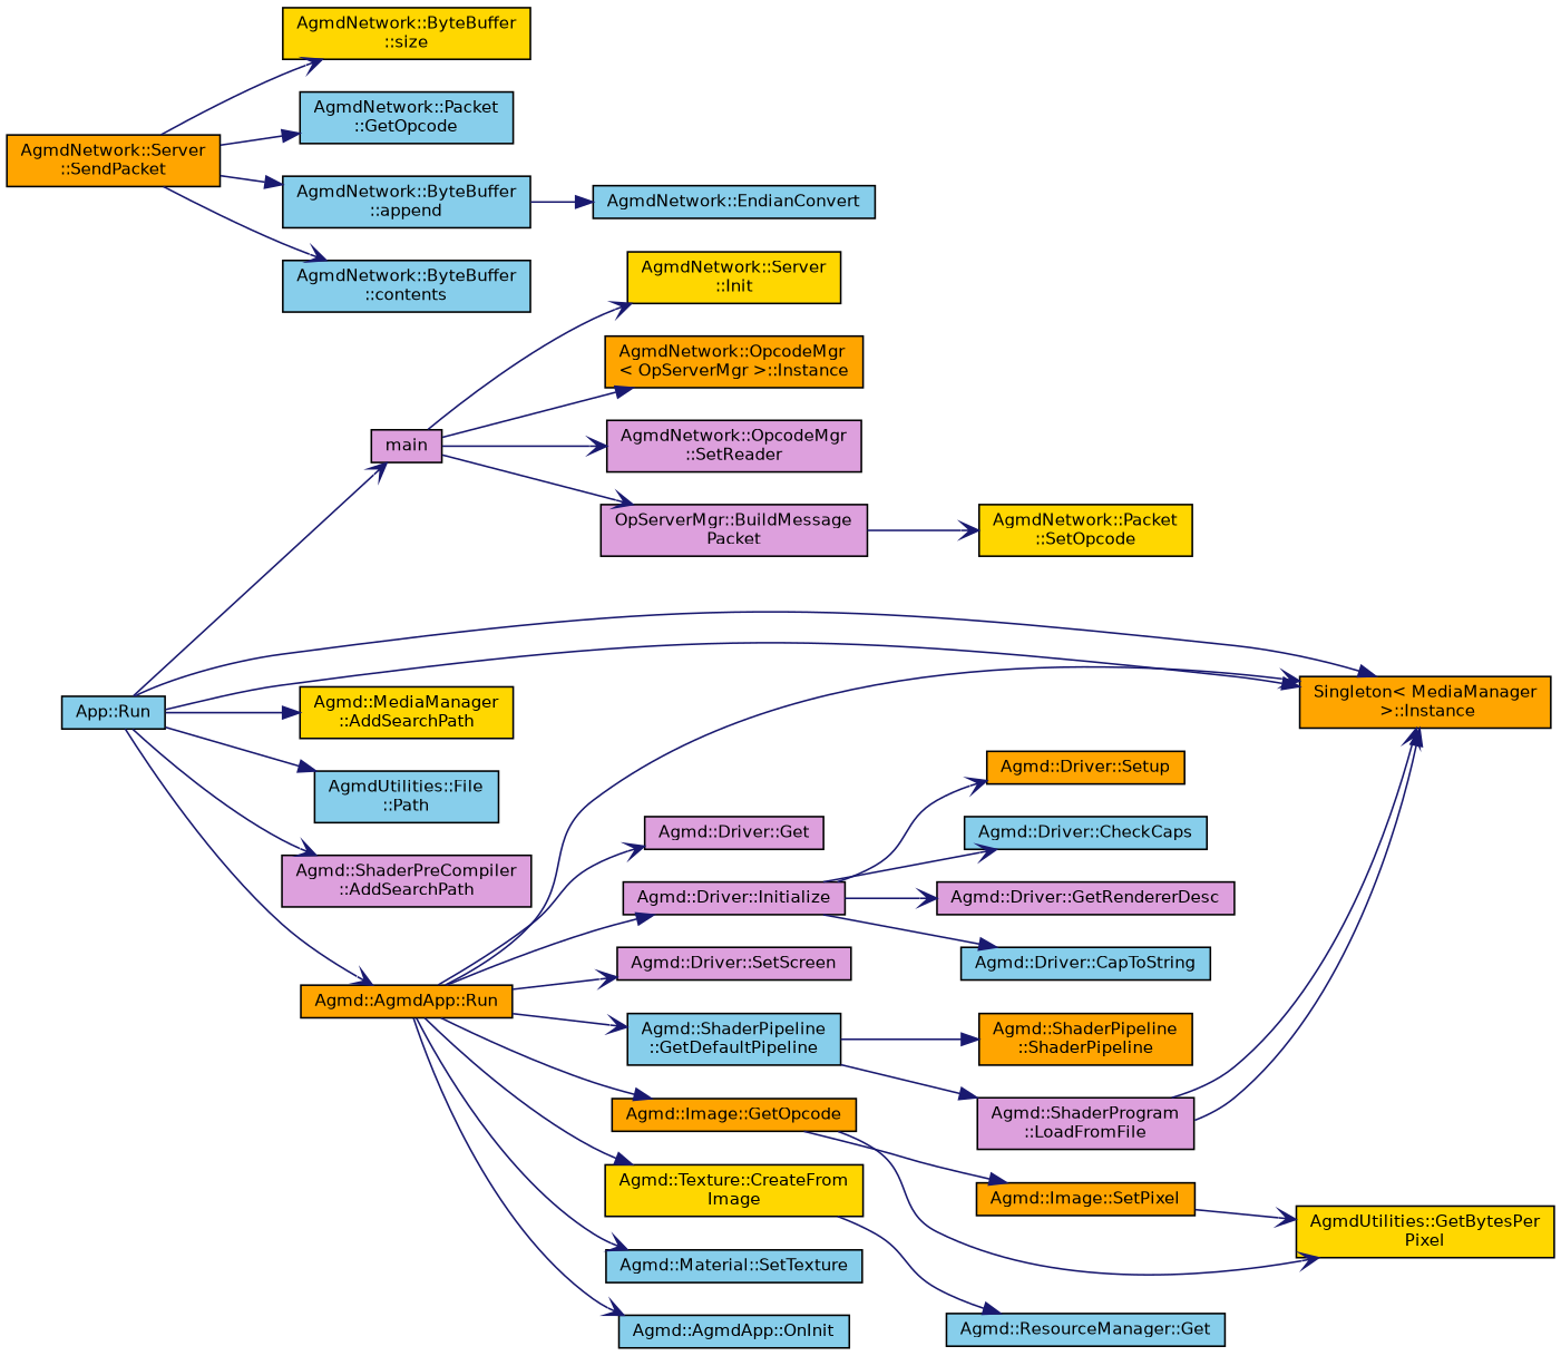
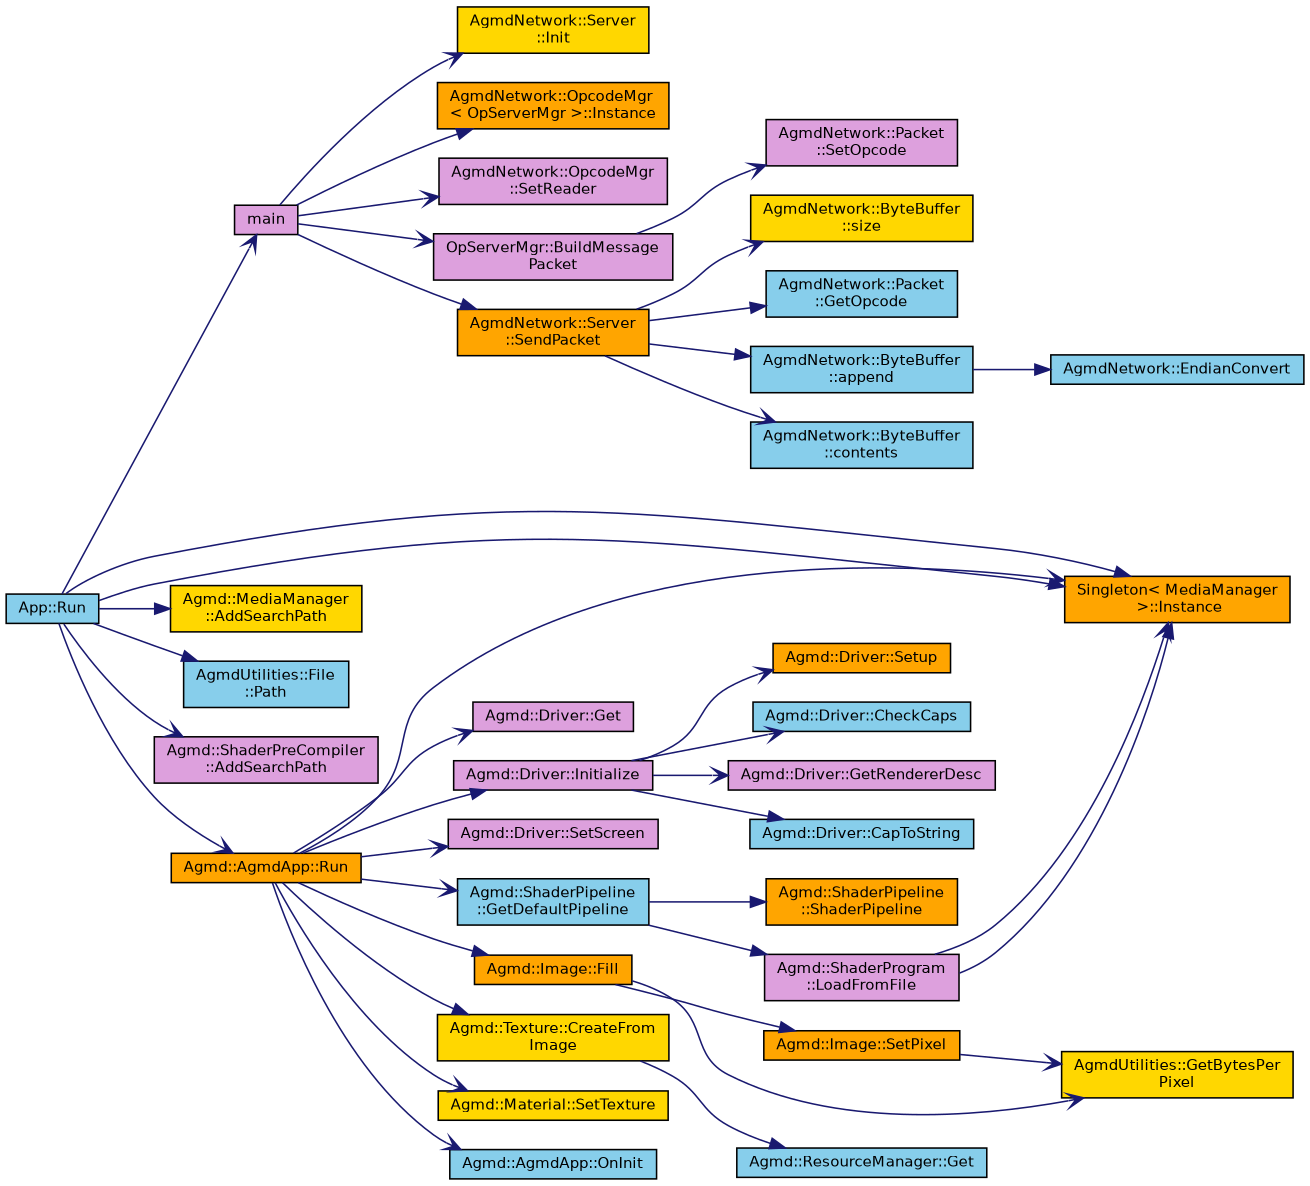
  digraph {
    rankdir=LR
    node [color=black fillcolor=skyblue fontname=Helvetica fontsize=10 shape=record style=filled]
    edge [arrowhead=vee color=midnightblue fontname=Helvetica fontsize=10 labelfontname=Helvetica labelfontsize=10 style=solid]
    n1 [fontcolor=black height=0.2 label="App::Run" width=0.4]
    n2 [fillcolor=plum height=0.2 label=main width=0.4]
    n3 [fillcolor=orange height=0.2 label="Singleton\< MediaManager\l \>::Instance" width=0.4]
    n4 [fillcolor=gold height=0.2 label="Agmd::MediaManager\l::AddSearchPath" width=0.4]
    n5 [height=0.2 label="AgmdUtilities::File\l::Path" width=0.4]
    n6 [fillcolor=plum height=0.2 label="Agmd::ShaderPreCompiler\l::AddSearchPath" width=0.4]
    n7 [fillcolor=orange height=0.2 label="Agmd::AgmdApp::Run" width=0.4]
    n8 [fillcolor=gold height=0.2 label="AgmdNetwork::Server\l::Init" width=0.4]
    n9 [fillcolor=orange height=0.2 label="AgmdNetwork::OpcodeMgr\l\< OpServerMgr \>::Instance" width=0.4]
    n10 [fillcolor=plum height=0.2 label="AgmdNetwork::OpcodeMgr\l::SetReader" width=0.4]
    n11 [fillcolor=plum height=0.2 label="OpServerMgr::BuildMessage\lPacket" width=0.4]
    n12 [fillcolor=orange height=0.2 label="AgmdNetwork::Server\l::SendPacket" width=0.4]
    n13 [fillcolor=plum height=0.2 label="Agmd::Driver::Get" width=0.4]
    n14 [fillcolor=plum height=0.2 label="Agmd::Driver::Initialize" width=0.4]
    n15 [fillcolor=plum height=0.2 label="Agmd::Driver::SetScreen" width=0.4]
    n16 [height=0.2 label="Agmd::ShaderPipeline\l::GetDefaultPipeline" width=0.4]
-   n17 [fillcolor=orange height=0.2 label="Agmd::Image::GetOpcode" width=0.4]
+   n17 [fillcolor=orange height=0.2 label="Agmd::Image::Fill" width=0.4]
    n18 [fillcolor=gold height=0.2 label="Agmd::Texture::CreateFrom\lImage" width=0.4]
-   n19 [height=0.2 label="Agmd::Material::SetTexture" width=0.4]
+   n19 [fillcolor=gold height=0.2 label="Agmd::Material::SetTexture" width=0.4]
    n20 [height=0.2 label="Agmd::AgmdApp::OnInit" width=0.4]
-   n21 [fillcolor=gold height=0.2 label="AgmdNetwork::Packet\l::SetOpcode" width=0.4]
+   n21 [fillcolor=plum height=0.2 label="AgmdNetwork::Packet\l::SetOpcode" width=0.4]
    n22 [fillcolor=gold height=0.2 label="AgmdNetwork::ByteBuffer\l::size" width=0.4]
    n23 [height=0.2 label="AgmdNetwork::Packet\l::GetOpcode" width=0.4]
    n24 [height=0.2 label="AgmdNetwork::ByteBuffer\l::append" width=0.4]
    n25 [height=0.2 label="AgmdNetwork::ByteBuffer\l::contents" width=0.4]
    n26 [height=0.2 label="AgmdNetwork::EndianConvert" width=0.4]
    n27 [fillcolor=orange height=0.2 label="Agmd::Driver::Setup" width=0.4]
    n28 [height=0.2 label="Agmd::Driver::CheckCaps" width=0.4]
    n29 [fillcolor=plum height=0.2 label="Agmd::Driver::GetRendererDesc" width=0.4]
    n30 [height=0.2 label="Agmd::Driver::CapToString" width=0.4]
    n31 [fillcolor=orange height=0.2 label="Agmd::ShaderPipeline\l::ShaderPipeline" width=0.4]
    n32 [fillcolor=plum height=0.2 label="Agmd::ShaderProgram\l::LoadFromFile" width=0.4]
    n33 [fillcolor=orange height=0.2 label="Agmd::Image::SetPixel" width=0.4]
    n34 [fillcolor=gold height=0.2 label="AgmdUtilities::GetBytesPer\lPixel" width=0.4]
    n35 [height=0.2 label="Agmd::ResourceManager::Get" width=0.4]
    n1 -> n2
    n1 -> n3 [arrowhead=normal]
    n1 -> n3 [arrowhead=normal]
    n1 -> n4 [arrowhead=normal]
    n1 -> n5 [arrowhead=normal]
    n1 -> n6
    n1 -> n7
    n2 -> n8
    n2 -> n9 [arrowhead=normal]
    n2 -> n10
    n2 -> n11
+   n2 -> n12 [arrowhead=normal]
    n7 -> n3
    n7 -> n13
    n7 -> n14 [arrowhead=normal]
    n7 -> n15
    n7 -> n16
    n7 -> n17 [arrowhead=normal]
    n7 -> n18 [arrowhead=normal]
    n7 -> n19
    n7 -> n20
    n11 -> n21
    n12 -> n22
    n12 -> n23 [arrowhead=normal]
    n12 -> n24 [arrowhead=normal]
    n12 -> n25
    n14 -> n27
    n14 -> n28
    n14 -> n29
    n14 -> n30 [arrowhead=normal]
    n16 -> n31 [arrowhead=normal]
    n16 -> n32 [arrowhead=normal]
    n17 -> n33 [arrowhead=normal]
    n17 -> n34
    n18 -> n35 [arrowhead=normal]
    n24 -> n26 [arrowhead=normal]
    n32 -> n3 [arrowhead=normal]
    n32 -> n3
    n33 -> n34
  }
